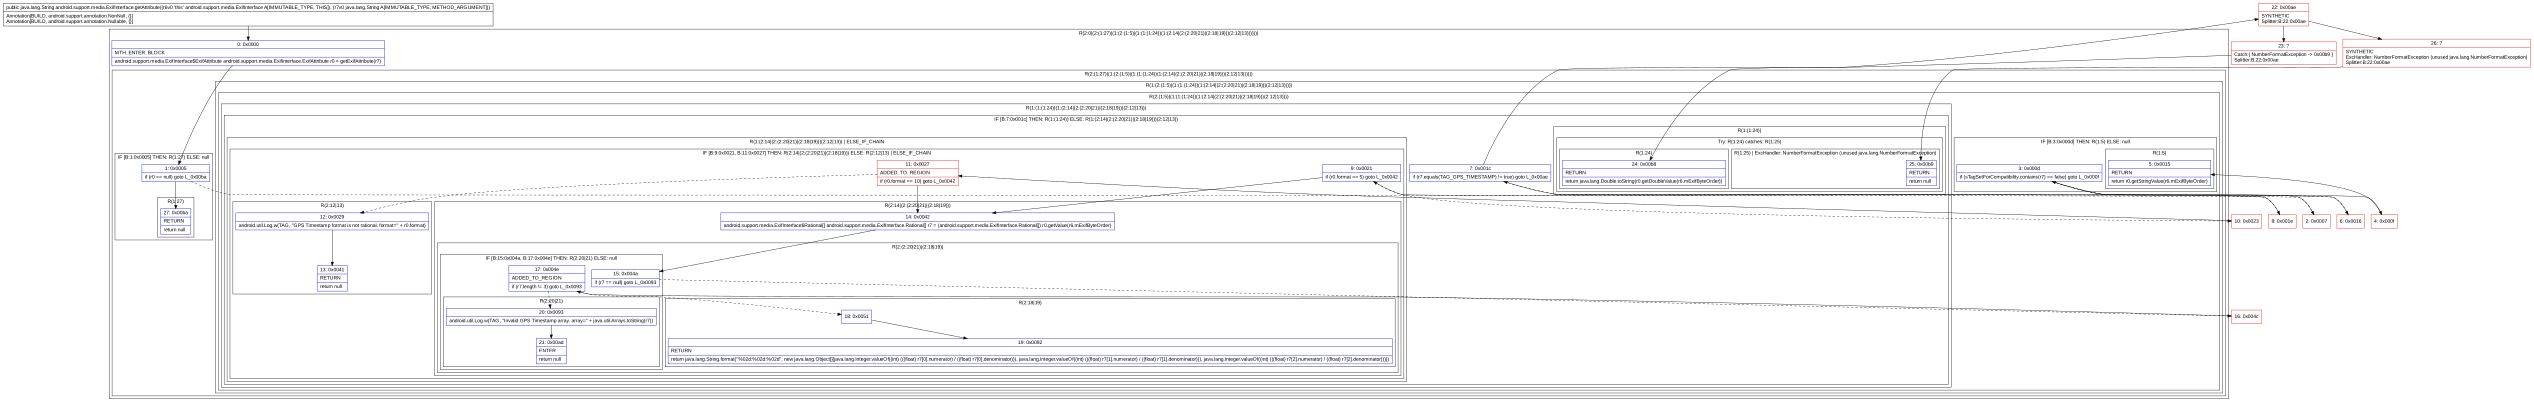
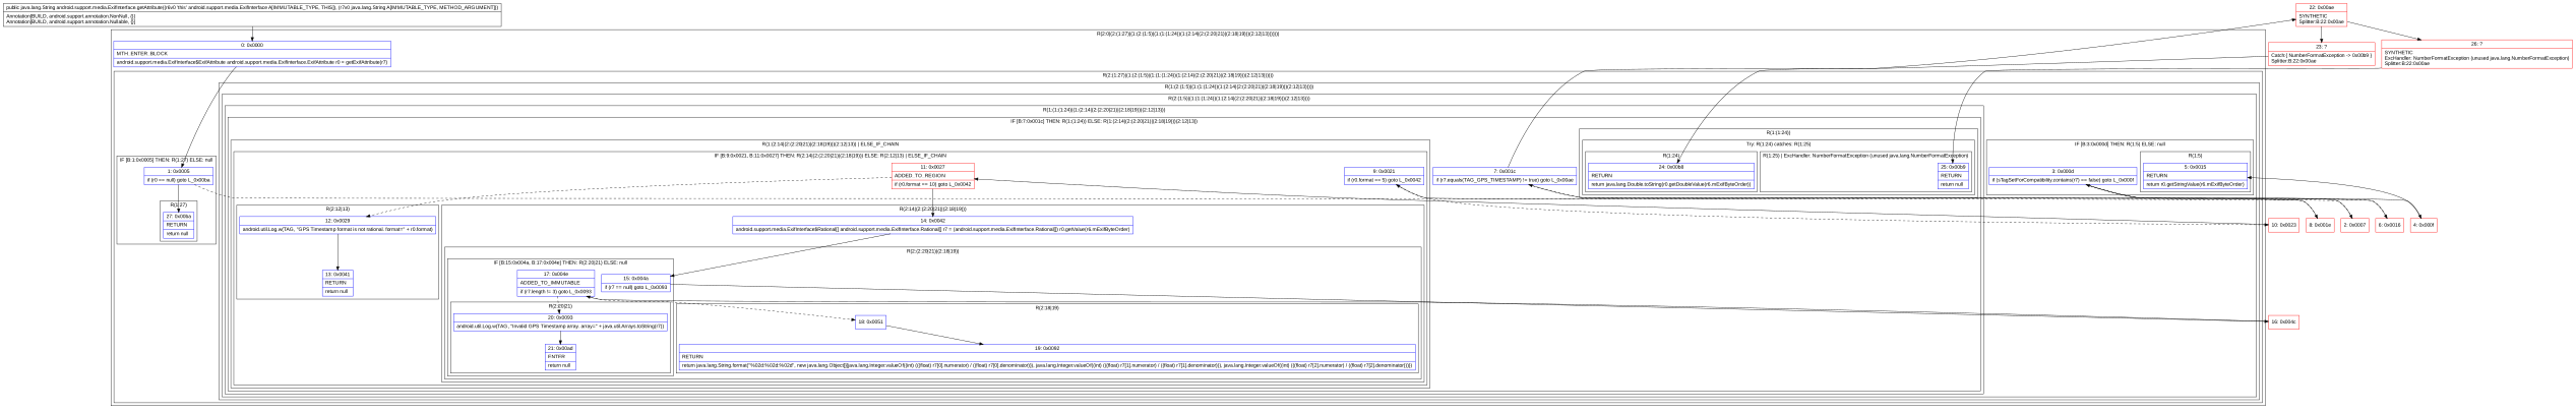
  digraph {
    fontname="Liberation Sans"
    node [color=blue fontname="Liberation Sans" shape=record]
    edge [fontname="Liberation Sans"]
    n1 [label="{27\:\ 0x00ba|RETURN\l|return null\l}"]
    n2 [label="{1\:\ 0x0005|if (r0 == null) goto L_0x00ba\l}"]
    n3 [label="{5\:\ 0x0015|RETURN\l|return r0.getStringValue(r6.mExifByteOrder)\l}"]
    n4 [label="{3\:\ 0x000d|if (sTagSetForCompatibility.contains(r7) == false) goto L_0x000f\l}"]
    n5 [label="{24\:\ 0x00b8|RETURN\l|return java.lang.Double.toString(r0.getDoubleValue(r6.mExifByteOrder))\l}"]
    n6 [label="{25\:\ 0x00b9|RETURN\l|return null\l}"]
    n7 [label="{20\:\ 0x0093|android.util.Log.w(TAG, \"Invalid GPS Timestamp array. array=\" + java.util.Arrays.toString(r7))\l}"]
    n8 [label="{21\:\ 0x00ad|ENTER\l|return null\l}"]
    n9 [label="{15\:\ 0x004a|if (r7 == null) goto L_0x0093\l}"]
-   n10 [label="{17\:\ 0x004e|ADDED_TO_REGION\l|if (r7.length != 3) goto L_0x0093\l}"]
+   n10 [label="{17\:\ 0x004e|ADDED_TO_IMMUTABLE\l|if (r7.length != 3) goto L_0x0093\l}"]
    n11 [label="{18\:\ 0x0051}"]
    n12 [label="{19\:\ 0x0092|RETURN\l|return java.lang.String.format(\"%02d:%02d:%02d\", new java.lang.Object[]\{java.lang.Integer.valueOf((int) (((float) r7[0].numerator) \/ ((float) r7[0].denominator))), java.lang.Integer.valueOf((int) (((float) r7[1].numerator) \/ ((float) r7[1].denominator))), java.lang.Integer.valueOf((int) (((float) r7[2].numerator) \/ ((float) r7[2].denominator)))\})\l}"]
    n13 [label="{14\:\ 0x0042|android.support.media.ExifInterface$Rational[] android.support.media.ExifInterface.Rational[] r7 = (android.support.media.ExifInterface.Rational[]) r0.getValue(r6.mExifByteOrder)\l}"]
    n14 [label="{12\:\ 0x0029|android.util.Log.w(TAG, \"GPS Timestamp format is not rational. format=\" + r0.format)\l}"]
    n15 [label="{13\:\ 0x0041|RETURN\l|return null\l}"]
    n16 [label="{9\:\ 0x0021|if (r0.format == 5) goto L_0x0042\l}"]
    n17 [color=red label="{11\:\ 0x0027|ADDED_TO_REGION\l|if (r0.format == 10) goto L_0x0042\l}"]
    n18 [label="{7\:\ 0x001c|if (r7.equals(TAG_GPS_TIMESTAMP) != true) goto L_0x00ae\l}"]
    n19 [label="{0\:\ 0x0000|MTH_ENTER_BLOCK\l|android.support.media.ExifInterface$ExifAttribute android.support.media.ExifInterface.ExifAttribute r0 = getExifAttribute(r7)\l}"]
    n20 [color=red label="{2\:\ 0x0007}"]
    n21 [color=red label="{4\:\ 0x000f}"]
    n22 [color=red label="{6\:\ 0x0016}"]
    n23 [color=red label="{16\:\ 0x004c}"]
    n24 [color=red label="{10\:\ 0x0023}"]
    n25 [color=red label="{8\:\ 0x001e}"]
    n26 [color=red label="{22\:\ 0x00ae|SYNTHETIC\lSplitter:B:22:0x00ae\l}"]
    n27 [color=red label="{23\:\ ?|Catch:\{ NumberFormatException \-\> 0x00b9 \}\lSplitter:B:22:0x00ae\l}"]
    n28 [color=red label="{26\:\ ?|SYNTHETIC\lExcHandler: NumberFormatException (unused java.lang.NumberFormatException)\lSplitter:B:22:0x00ae\l}"]
    n29 [label="{public java.lang.String android.support.media.ExifInterface.getAttribute((r6v0 'this' android.support.media.ExifInterface A[IMMUTABLE_TYPE, THIS]), (r7v0 java.lang.String A[IMMUTABLE_TYPE, METHOD_ARGUMENT]))  | Annotation[BUILD, android.support.annotation.NonNull, \{\}]\lAnnotation[BUILD, android.support.annotation.Nullable, \{\}]\l}" color=""]
    subgraph cluster_1 {
      label="R(2:0|(2:(1:27)|(1:(2:(1:5)|(1:(1:(1:24))(1:(2:14|(2:(2:20|21)|(2:18|19)))(2:12|13)))))))"
      n19
      subgraph cluster_2 {
        label="R(2:(1:27)|(1:(2:(1:5)|(1:(1:(1:24))(1:(2:14|(2:(2:20|21)|(2:18|19)))(2:12|13))))))"
        subgraph cluster_3 {
          label="IF [B:1:0x0005] THEN: R(1:27) ELSE: null"
          n2
          subgraph cluster_4 {
            label="R(1:27)"
            n1
          }
        }
        subgraph cluster_5 {
          label="R(1:(2:(1:5)|(1:(1:(1:24))(1:(2:14|(2:(2:20|21)|(2:18|19)))(2:12|13)))))"
          subgraph cluster_6 {
            label="R(2:(1:5)|(1:(1:(1:24))(1:(2:14|(2:(2:20|21)|(2:18|19)))(2:12|13))))"
            subgraph cluster_7 {
              label="IF [B:3:0x000d] THEN: R(1:5) ELSE: null"
              n4
              subgraph cluster_8 {
                label="R(1:5)"
                n3
              }
            }
            subgraph cluster_9 {
              label="R(1:(1:(1:24))(1:(2:14|(2:(2:20|21)|(2:18|19)))(2:12|13)))"
              subgraph cluster_10 {
                label="IF [B:7:0x001c] THEN: R(1:(1:24)) ELSE: R(1:(2:14|(2:(2:20|21)|(2:18|19)))(2:12|13))"
                n18
                subgraph cluster_11 {
                  label="R(1:(1:24))"
                  subgraph cluster_12 {
                    label="Try: R(1:24) catches: R(1:25)"
                    subgraph cluster_13 {
                      label="R(1:24)"
                      n5
                    }
                    subgraph cluster_14 {
                      label="R(1:25) | ExcHandler: NumberFormatException (unused java.lang.NumberFormatException)\l"
                      n6
                    }
                  }
                }
                subgraph cluster_15 {
                  label="R(1:(2:14|(2:(2:20|21)|(2:18|19)))(2:12|13)) | ELSE_IF_CHAIN\l"
                  subgraph cluster_16 {
                    label="IF [B:9:0x0021, B:11:0x0027] THEN: R(2:14|(2:(2:20|21)|(2:18|19))) ELSE: R(2:12|13) | ELSE_IF_CHAIN\l"
                    n16
                    n17
                    subgraph cluster_17 {
                      label="R(2:14|(2:(2:20|21)|(2:18|19)))"
                      n13
                      subgraph cluster_18 {
                        label="R(2:(2:20|21)|(2:18|19))"
                        subgraph cluster_19 {
                          label="IF [B:15:0x004a, B:17:0x004e] THEN: R(2:20|21) ELSE: null"
                          n9
                          n10
                          subgraph cluster_20 {
                            label="R(2:20|21)"
                            n7
                            n8
                          }
                        }
                        subgraph cluster_21 {
                          label="R(2:18|19)"
                          n11
                          n12
                        }
                      }
                    }
                    subgraph cluster_22 {
                      label="R(2:12|13)"
                      n14
                      n15
                    }
                  }
                }
              }
            }
          }
        }
      }
    }
    subgraph cluster_23 {
      label="R(1:25) | ExcHandler: NumberFormatException (unused java.lang.NumberFormatException)\l"
    }
    n2 -> n1
    n2 -> n20 [style=dashed]
    n4 -> n21
    n4 -> n22 [style=dashed]
    n7 -> n8
-   n9 -> n23 [style=dashed]
+   n9 -> n23 [style=solid]
    n10 -> n7 [style=dashed]
    n10 -> n11 [style=dashed]
    n11 -> n12
    n13 -> n9
    n14 -> n15
-   n16 -> n13
    n16 -> n24 [style=dashed]
    n17 -> n13
    n17 -> n14 [style=dashed]
    n18 -> n25 [style=dashed]
    n18 -> n26
    n19 -> n2
    n20 -> n4
    n21 -> n3
    n22 -> n18
    n23 -> n10
    n24 -> n17
    n25 -> n16
    n26 -> n27
    n26 -> n28
    n27 -> n5
    n28 -> n6
    n29 -> n19
  }
